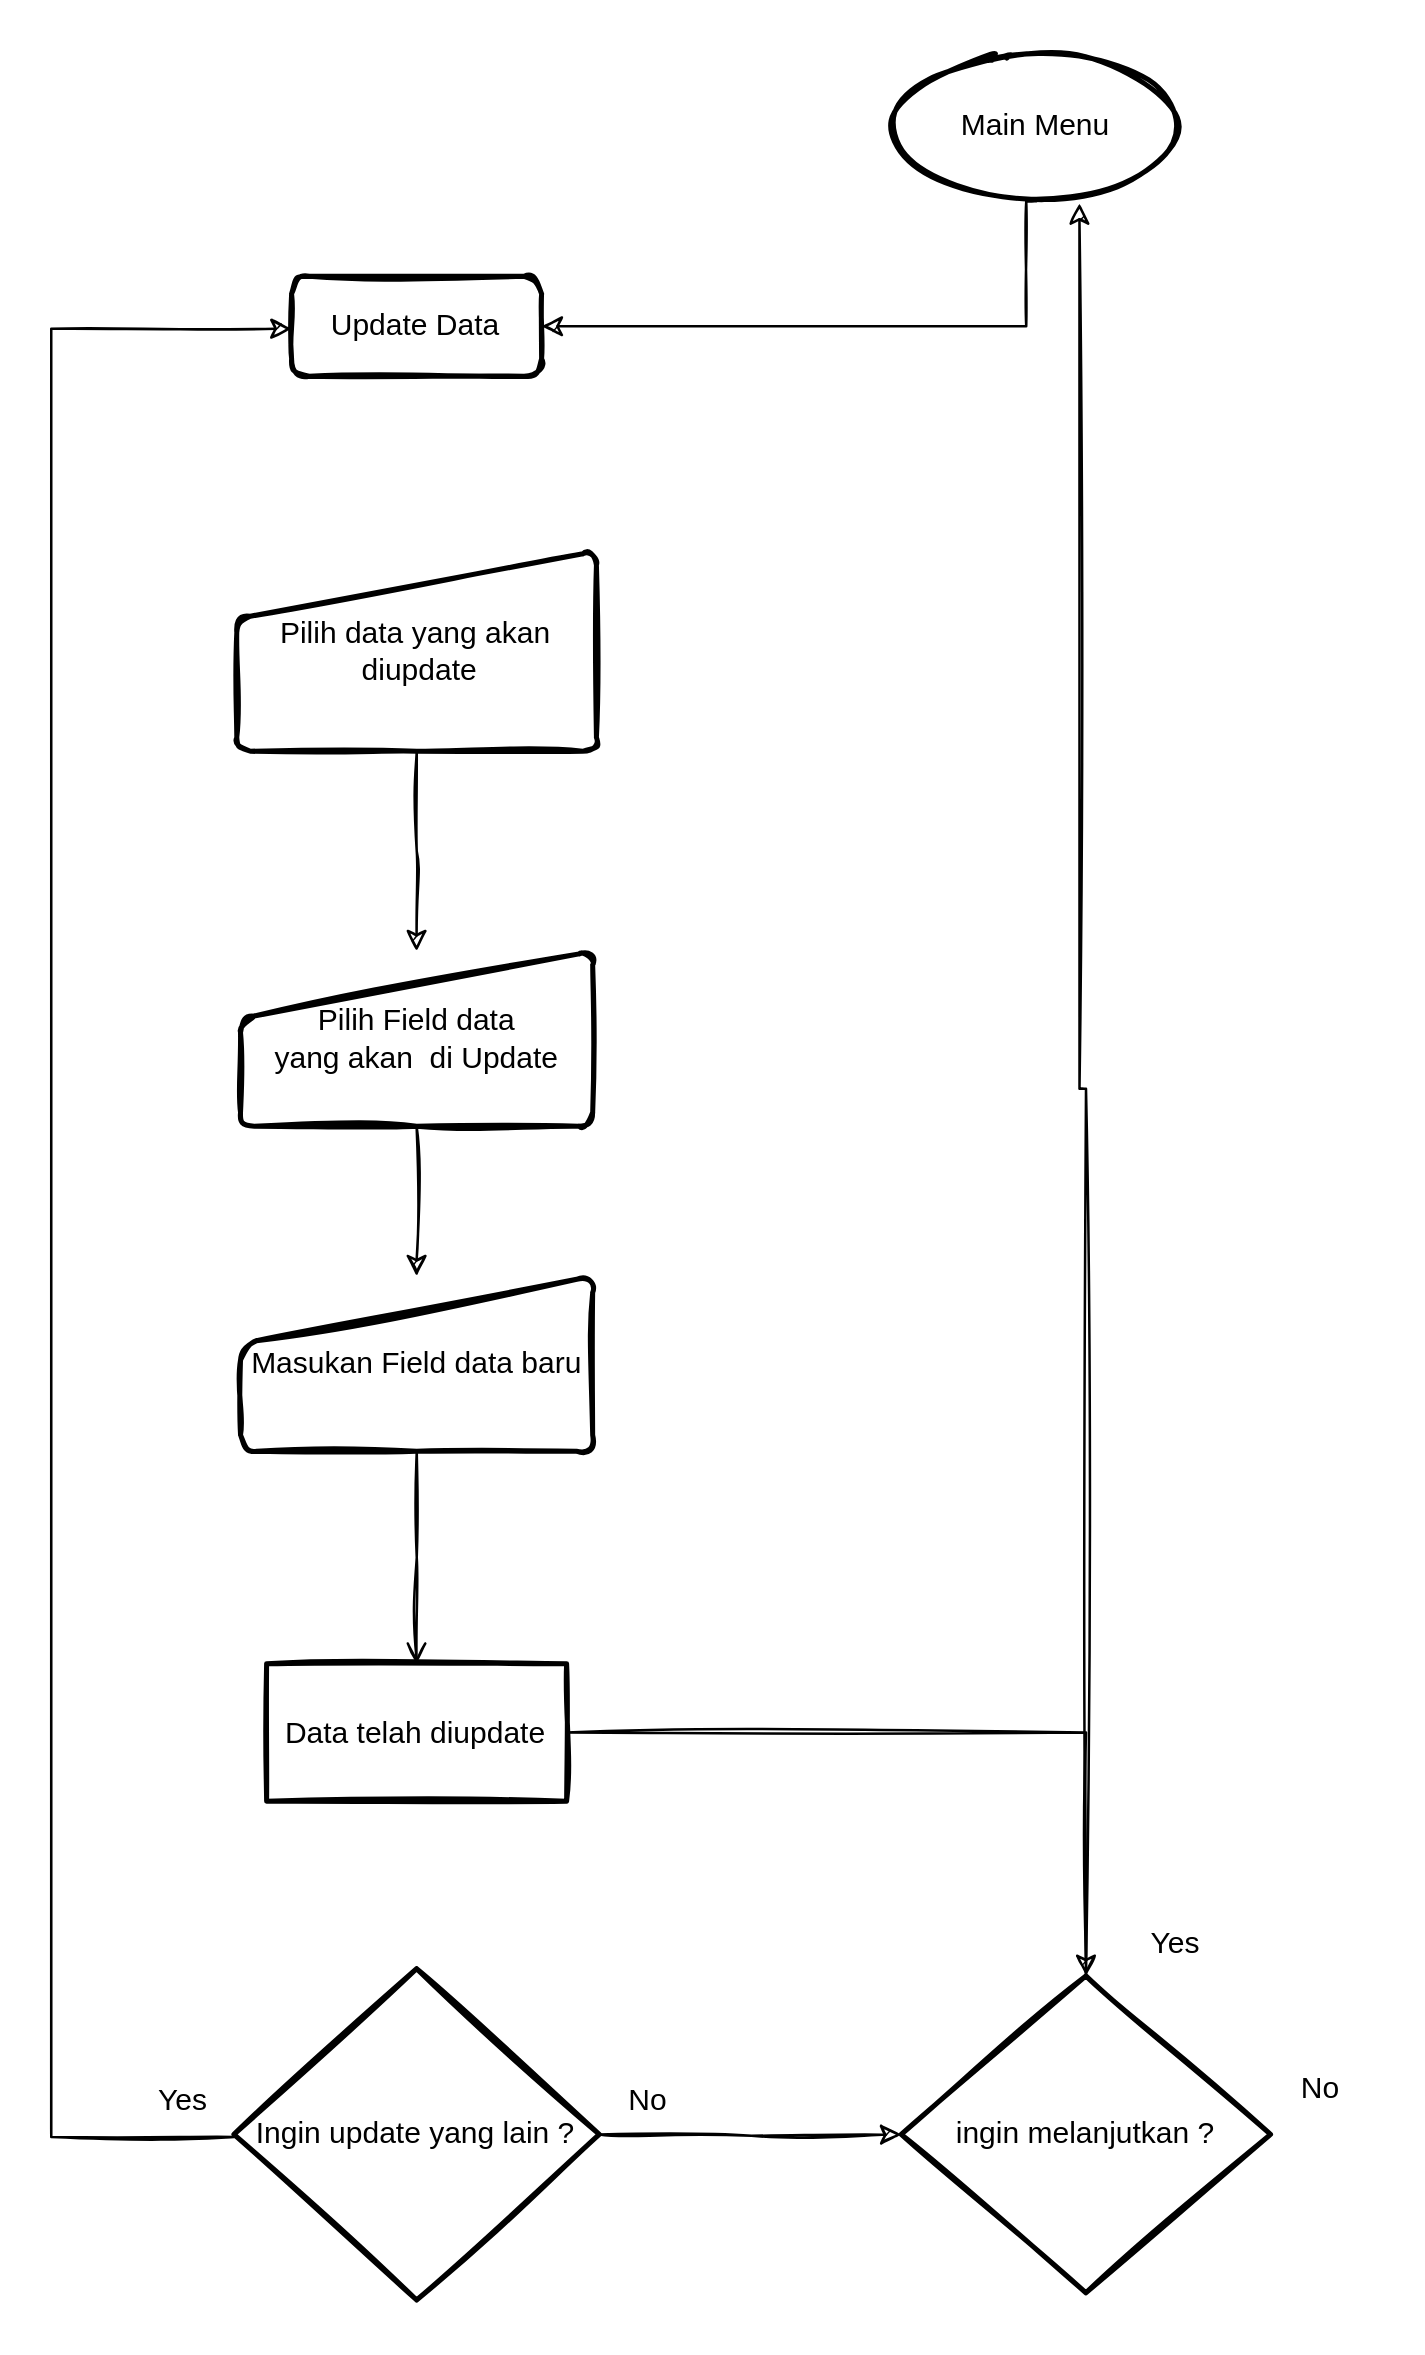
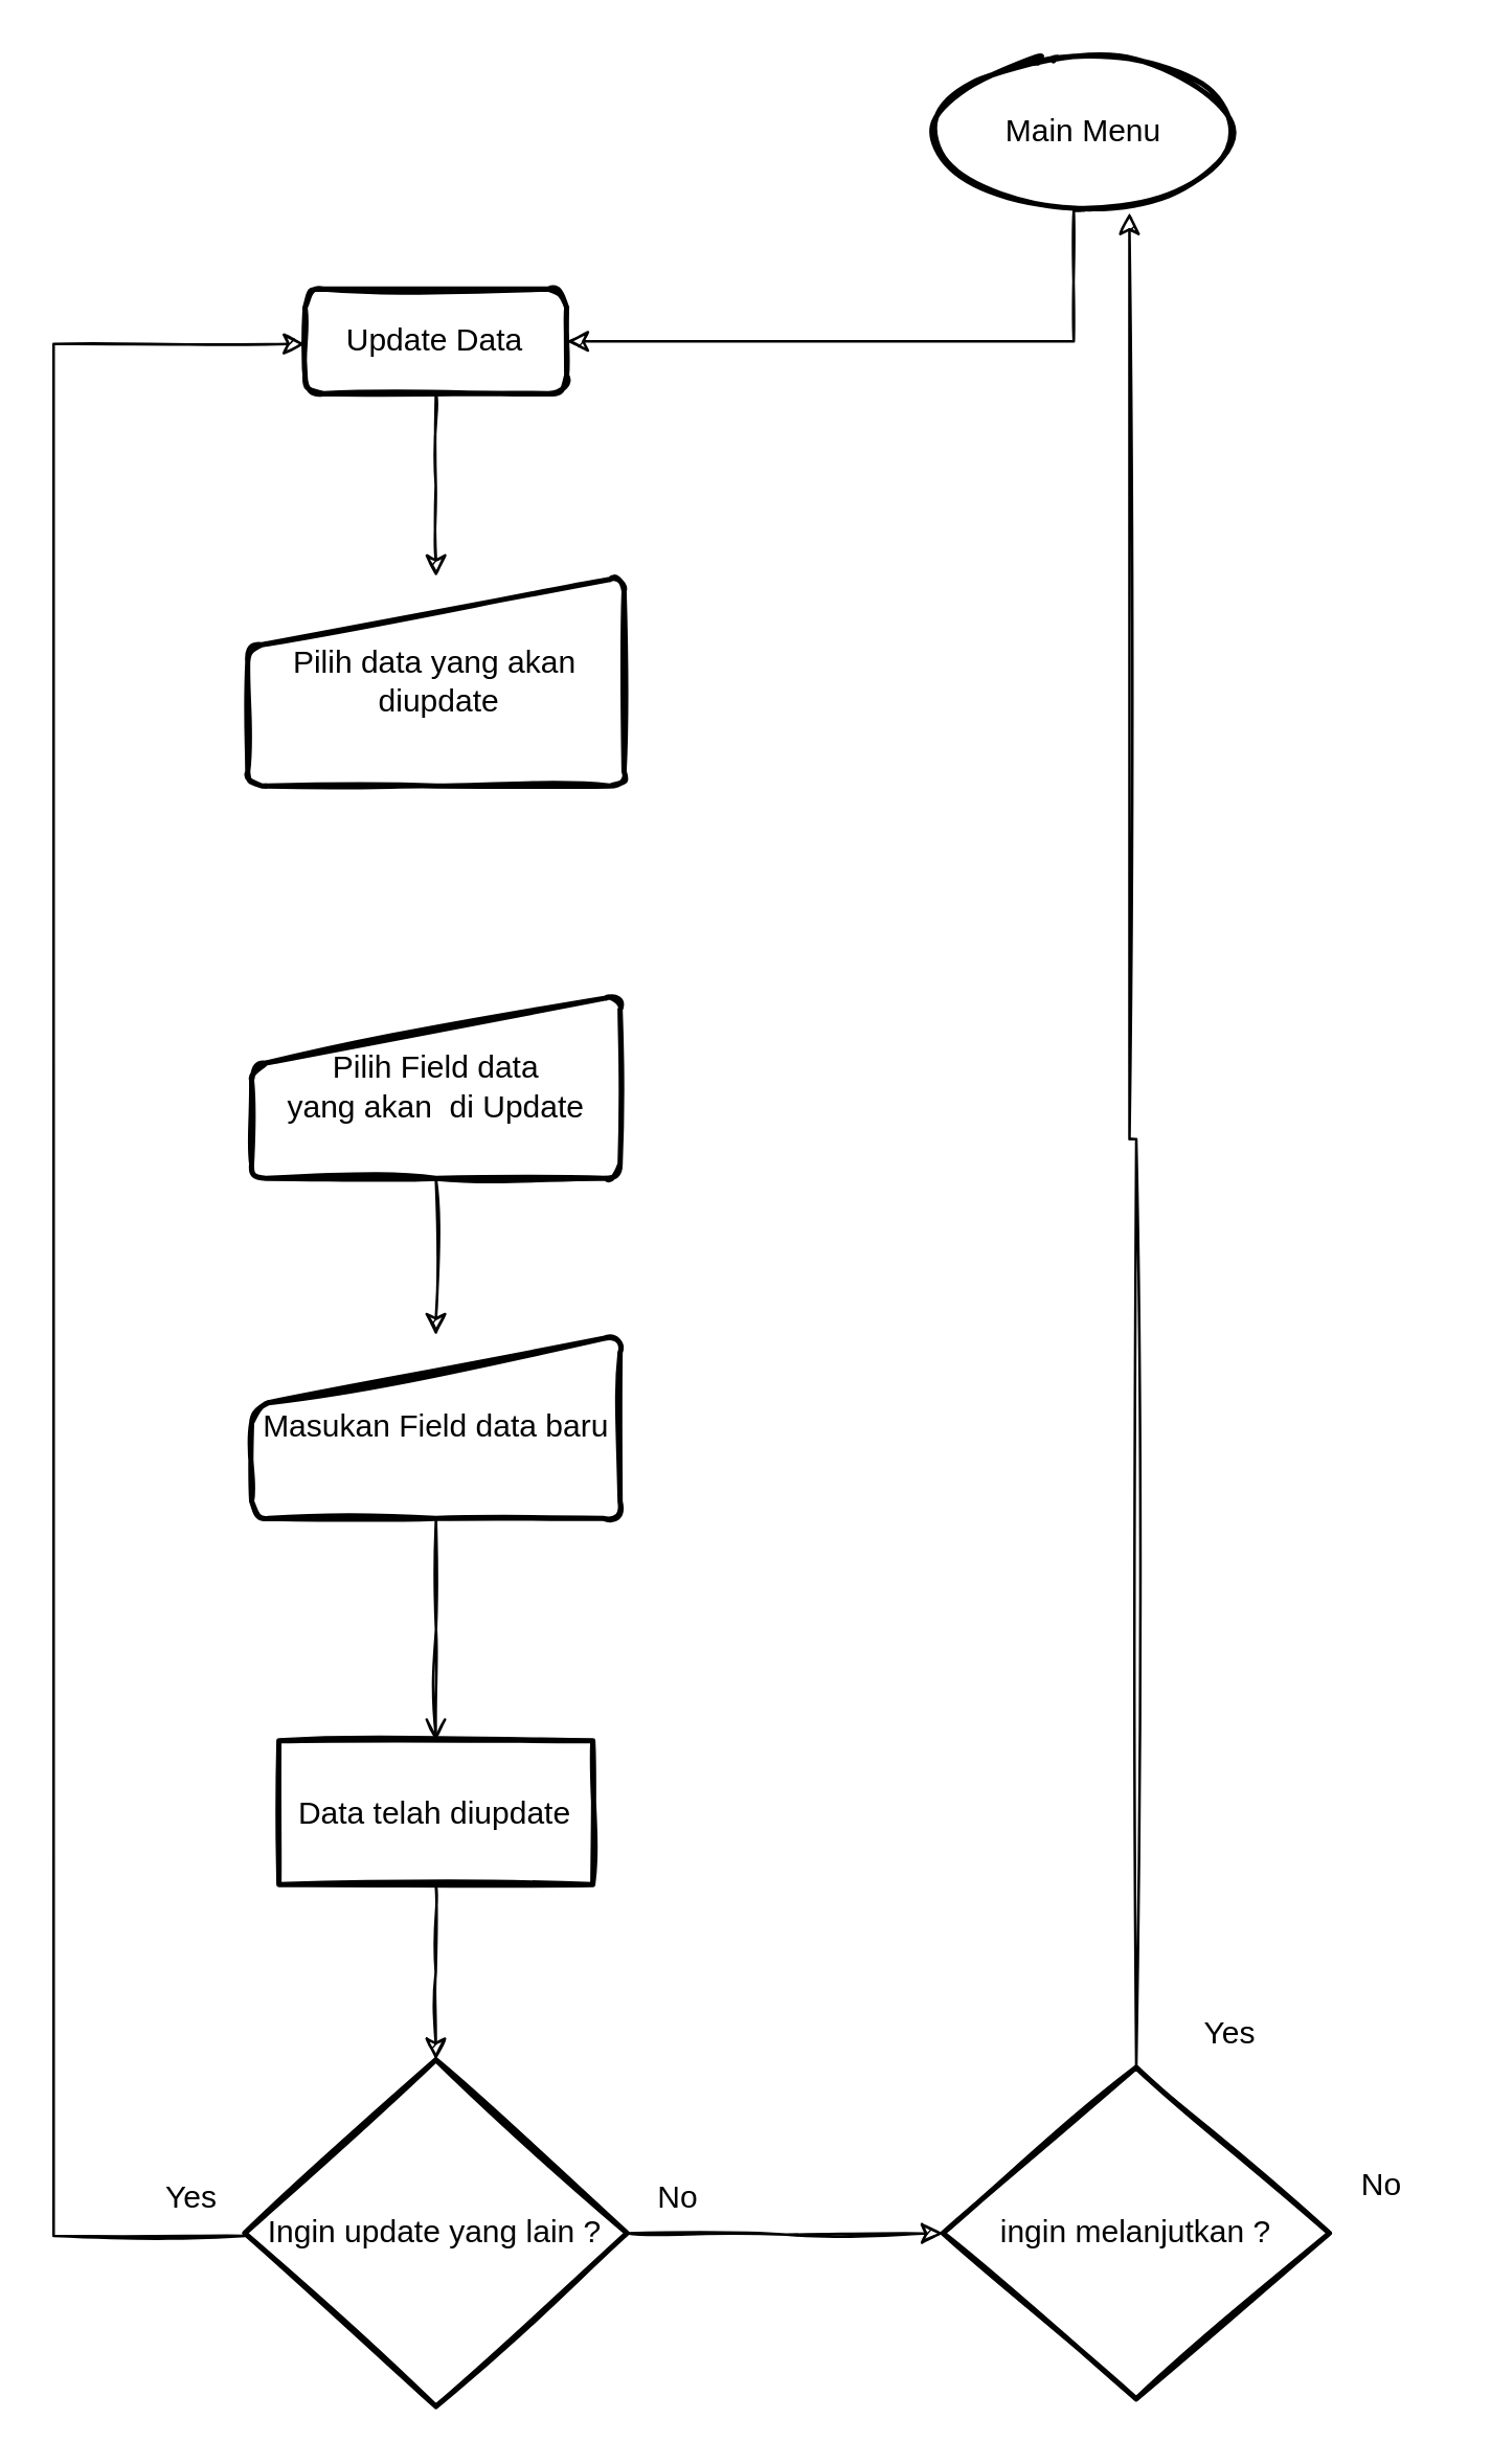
  <mxCell id="0" />
  <mxCell id="1" parent="0" />
+ <mxCell id="2" style="edgeStyle=orthogonalEdgeStyle;rounded=0;orthogonalLoop=1;jettySize=auto;html=1;exitX=0.5;exitY=1;exitDx=0;exitDy=0;sketch=1;" parent="1" source="3" target="8" edge="1"><mxGeometry relative="1" as="geometry"><mxPoint x="166.135" y="240" as="targetPoint" /><Array as="points" /></mxGeometry></mxCell>
  <mxCell id="3" value="Update Data" style="rounded=1;whiteSpace=wrap;html=1;absoluteArcSize=1;arcSize=14;strokeWidth=2;sketch=1;" parent="1" vertex="1"><mxGeometry x="116.14" y="110" width="100" height="40" as="geometry" /></mxCell>
  <mxCell id="4" style="edgeStyle=orthogonalEdgeStyle;rounded=0;orthogonalLoop=1;jettySize=auto;html=1;exitX=0.5;exitY=1;exitDx=0;exitDy=0;exitPerimeter=0;entryX=1;entryY=0.5;entryDx=0;entryDy=0;sketch=1;" parent="1" source="5" target="3" edge="1"><mxGeometry relative="1" as="geometry"><Array as="points"><mxPoint x="410" y="80" /><mxPoint x="410" y="130" /></Array></mxGeometry></mxCell>
  <mxCell id="5" value="Main Menu" style="strokeWidth=2;html=1;shape=mxgraph.flowchart.start_1;whiteSpace=wrap;fontFamily=Helvetica;fontSize=12;align=center;sketch=1;" parent="1" vertex="1"><mxGeometry x="354" y="20" width="120" height="60" as="geometry" /></mxCell>
  <mxCell id="6" value="Yes" style="text;html=1;align=center;verticalAlign=middle;whiteSpace=wrap;rounded=0;sketch=1;" parent="1" vertex="1"><mxGeometry x="450" y="767" width="40" height="20" as="geometry" /></mxCell>
- <mxCell id="7" value="" style="edgeStyle=orthogonalEdgeStyle;rounded=0;orthogonalLoop=1;jettySize=auto;html=1;entryX=0.5;entryY=0;entryDx=0;entryDy=0;sketch=1;" edge="1" parent="1" source="8" target="10"><mxGeometry relative="1" as="geometry"><mxPoint x="166.14" y="380" as="targetPoint" /></mxGeometry></mxCell>
  <mxCell id="8" value="Pilih data yang akan&lt;br&gt;&amp;nbsp;diupdate" style="html=1;strokeWidth=2;shape=manualInput;whiteSpace=wrap;rounded=1;size=27;arcSize=11;sketch=1;" vertex="1" parent="1"><mxGeometry x="94.21" y="220" width="143.86" height="80" as="geometry" /></mxCell>
  <mxCell id="9" value="" style="edgeStyle=orthogonalEdgeStyle;rounded=0;orthogonalLoop=1;jettySize=auto;html=1;sketch=1;" edge="1" parent="1" source="10" target="12"><mxGeometry relative="1" as="geometry" /></mxCell>
  <mxCell id="10" value="Pilih Field data&lt;br&gt;yang akan&amp;nbsp; di Update" style="html=1;strokeWidth=2;shape=manualInput;whiteSpace=wrap;rounded=1;size=27;arcSize=11;sketch=1;" vertex="1" parent="1"><mxGeometry x="95.71" y="380" width="140.86" height="70" as="geometry" /></mxCell>
  <mxCell id="11" value="" style="edgeStyle=orthogonalEdgeStyle;rounded=0;sketch=1;orthogonalLoop=1;jettySize=auto;html=1;endArrow=open;" edge="1" parent="1" source="12" target="14"><mxGeometry relative="1" as="geometry" /></mxCell>
  <mxCell id="12" value="Masukan Field data baru" style="html=1;strokeWidth=2;shape=manualInput;whiteSpace=wrap;rounded=1;size=27;arcSize=13;sketch=1;" vertex="1" parent="1"><mxGeometry x="95.71" y="510" width="140.86" height="70" as="geometry" /></mxCell>
- <mxCell id="13" value="" style="edgeStyle=orthogonalEdgeStyle;rounded=0;sketch=1;orthogonalLoop=1;jettySize=auto;html=1;" edge="1" parent="1" source="14" target="19"><mxGeometry relative="1" as="geometry" /></mxCell>
+ <mxCell id="13" value="" style="edgeStyle=orthogonalEdgeStyle;rounded=0;sketch=1;orthogonalLoop=1;jettySize=auto;html=1;" edge="1" parent="1" source="14" target="17"><mxGeometry relative="1" as="geometry" /></mxCell>
  <mxCell id="14" value="Data telah diupdate" style="whiteSpace=wrap;html=1;rounded=0;strokeWidth=2;arcSize=13;sketch=1;" vertex="1" parent="1"><mxGeometry x="106.14" y="665" width="120" height="55" as="geometry" /></mxCell>
  <mxCell id="15" value="" style="edgeStyle=orthogonalEdgeStyle;rounded=0;sketch=1;orthogonalLoop=1;jettySize=auto;html=1;" edge="1" parent="1" target="19"><mxGeometry relative="1" as="geometry"><mxPoint x="239.211" y="853.286" as="sourcePoint" /></mxGeometry></mxCell>
  <mxCell id="16" style="edgeStyle=orthogonalEdgeStyle;rounded=0;sketch=1;orthogonalLoop=1;jettySize=auto;html=1;entryX=0;entryY=0.5;entryDx=0;entryDy=0;" edge="1" parent="1"><mxGeometry relative="1" as="geometry"><mxPoint x="93.109" y="854.286" as="sourcePoint" /><mxPoint x="116.14" y="131" as="targetPoint" /><Array as="points"><mxPoint x="20" y="854" /><mxPoint x="20" y="131" /></Array></mxGeometry></mxCell>
  <mxCell id="17" value="Ingin update yang lain ?" style="rhombus;whiteSpace=wrap;html=1;rounded=0;strokeWidth=2;arcSize=13;sketch=1;" vertex="1" parent="1"><mxGeometry x="93.07" y="787" width="146.14" height="132.5" as="geometry" /></mxCell>
  <mxCell id="18" style="edgeStyle=orthogonalEdgeStyle;rounded=0;sketch=1;orthogonalLoop=1;jettySize=auto;html=1;entryX=0.644;entryY=1.014;entryDx=0;entryDy=0;entryPerimeter=0;" edge="1" parent="1" source="19" target="5"><mxGeometry relative="1" as="geometry" /></mxCell>
  <mxCell id="19" value="ingin melanjutkan ?" style="rhombus;whiteSpace=wrap;html=1;rounded=0;strokeWidth=2;arcSize=13;sketch=1;" vertex="1" parent="1"><mxGeometry x="360" y="789.87" width="147.72" height="126.75" as="geometry" /></mxCell>
  <mxCell id="20" value="No" style="text;html=1;align=center;verticalAlign=middle;whiteSpace=wrap;rounded=0;sketch=1;" vertex="1" parent="1"><mxGeometry x="507.72" y="824.86" width="40" height="20" as="geometry" /></mxCell>
  <mxCell id="21" value="Yes" style="text;html=1;align=center;verticalAlign=middle;whiteSpace=wrap;rounded=0;sketch=1;" vertex="1" parent="1"><mxGeometry x="53.07" y="830" width="40" height="20" as="geometry" /></mxCell>
  <mxCell id="22" value="No" style="text;html=1;align=center;verticalAlign=middle;whiteSpace=wrap;rounded=0;sketch=1;" vertex="1" parent="1"><mxGeometry x="239.21" y="830" width="40" height="20" as="geometry" /></mxCell>
